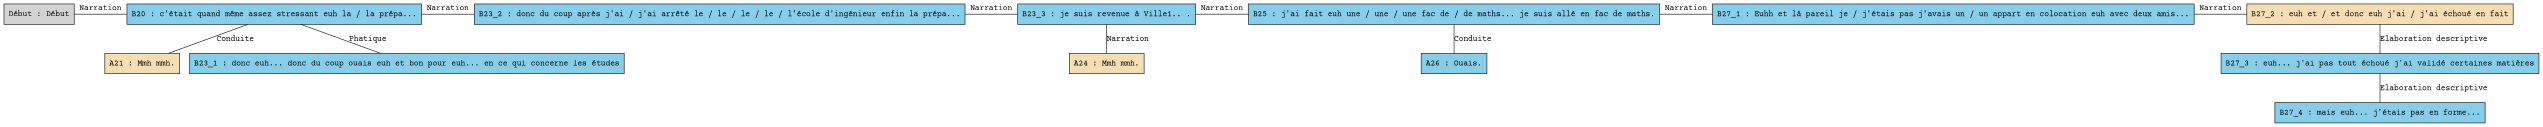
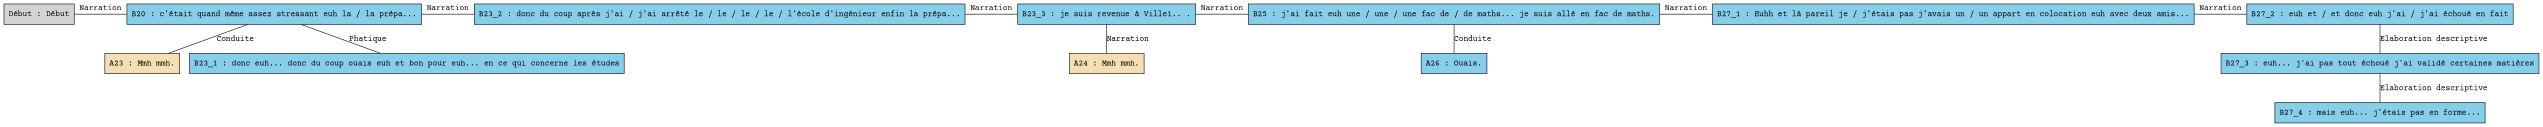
  digraph {
    fontname="Courier Prime"
    node [fontname="Courier Prime" shape=box style=filled fillcolor=skyblue]
    edge [dir=none fontname="Courier Prime"]
    n1 [label="Début : Début" fillcolor=""]
    n2 [label="B20 : c'était quand même assez stressant euh la / la prépa..."]
    n3 [label="B25 : j'ai fait euh une / une / une fac de / de maths... je suis allé en fac de maths."]
    n4 [label="B27_1 : Euhh et là pareil je / j'étais pas j'avais un / un appart en colocation euh avec deux amis..."]
    n5 [label="B23_2 : donc du coup après j'ai / j'ai arrêté le / le / le / le / l'école d'ingénieur enfin la prépa..."]
    n6 [label="B23_3 : je suis revenue à Ville1.. ."]
-   n7 [fillcolor=wheat label="B27_2 : euh et / et donc euh j'ai / j'ai échoué en fait"]
-   n8 [fillcolor=wheat label="A21 : Mmh mmh."]
+   n7 [label="B27_2 : euh et / et donc euh j'ai / j'ai échoué en fait"]
+   n8 [fillcolor=wheat label="A23 : Mmh mmh."]
    n9 [label="B23_1 : donc euh... donc du coup ouais euh et bon pour euh... en ce qui concerne les études"]
    n10 [fillcolor=wheat label="A24 : Mmh mmh."]
    n11 [label="A26 : Ouais."]
    n12 [label="B27_3 : euh... j'ai pas tout échoué j'ai validé certaines matières"]
    n13 [label="B27_4 : mais euh... j'étais pas en forme..."]
    subgraph sub_1 {
      rank=same
      n1
      n2
    }
    subgraph sub_2 {
      rank=same
      n3
      n4
    }
    subgraph sub_3 {
      rank=same
      n2
      n5
    }
    subgraph sub_4 {
      rank=same
      n5
      n6
    }
    subgraph sub_5 {
      rank=same
      n3
      n6
    }
    subgraph sub_6 {
      rank=same
      n4
      n7
    }
    n1 -> n2 [label=Narration]
    n2 -> n5 [label=Narration]
    n2 -> n8 [label=Conduite]
    n2 -> n9 [label=Phatique]
    n3 -> n4 [label=Narration]
    n3 -> n11 [label=Conduite]
    n4 -> n7 [label=Narration]
    n5 -> n6 [label=Narration]
    n6 -> n3 [label=Narration]
    n6 -> n10 [label=Narration]
    n7 -> n12 [label="Elaboration descriptive"]
    n12 -> n13 [label="Elaboration descriptive"]
  }
